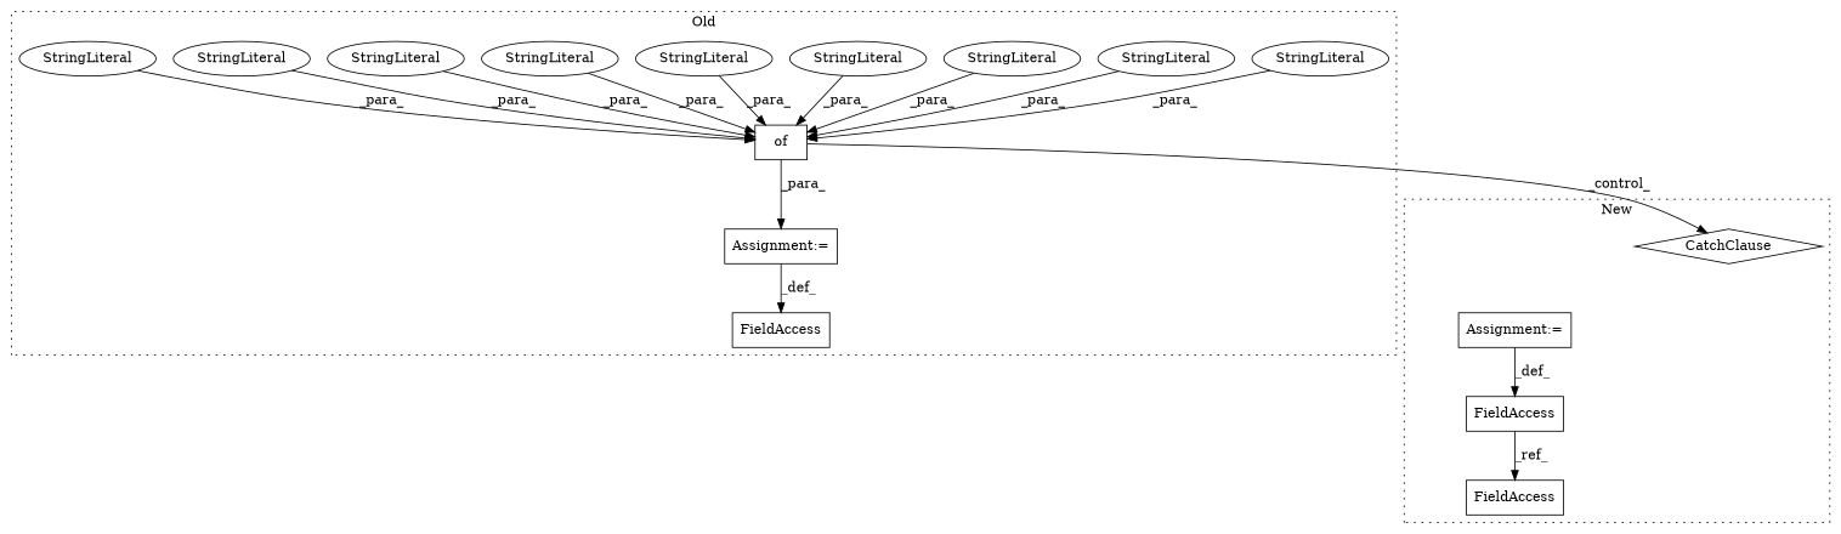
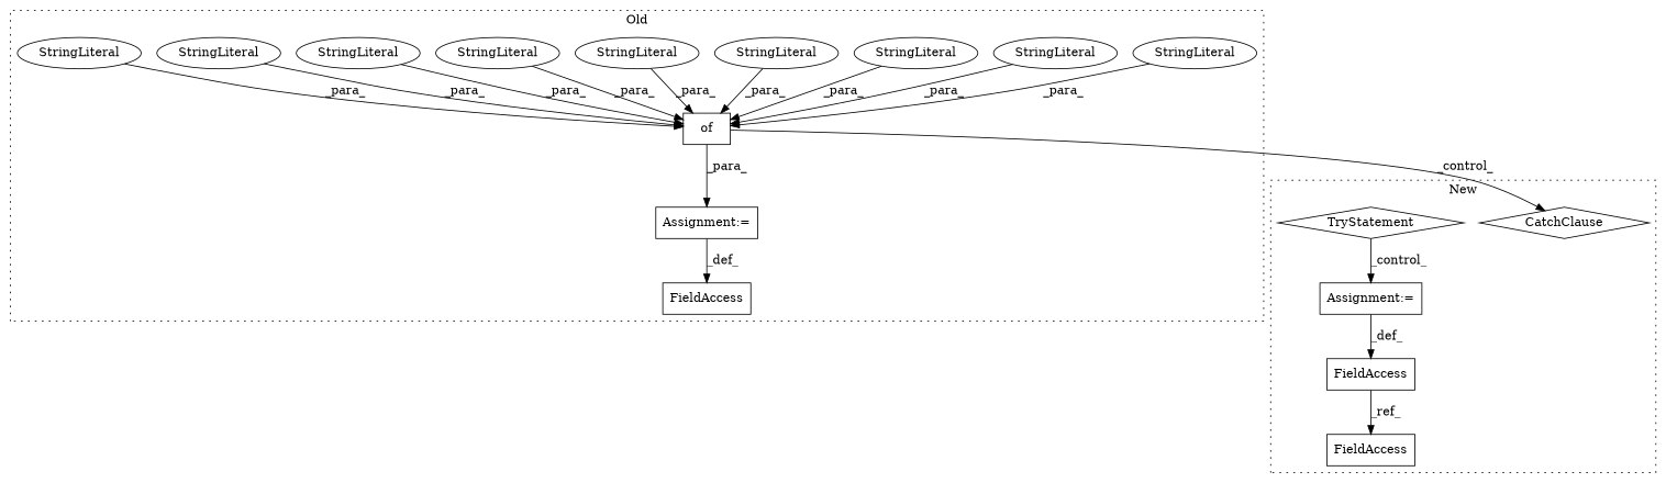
  digraph {
    node [a=45 l=15 shape=ellipse]
    n1 [a=32 l="3,1" label=of s="2239,2680" shape=box]
    n2 [label=StringLiteral s=2588]
    n3 [label=StringLiteral s=2658]
    n4 [l=6 label=StringLiteral s=2674]
    n5 [l=13 label=StringLiteral s=2540]
    n6 [l=17 label=StringLiteral s=2398]
    n7 [l=17 label=StringLiteral s=2266]
    n8 [l=17 label=StringLiteral s=2425]
    n9 [label=StringLiteral s=2242]
    n10 [a=7 l=1 label="Assignment:=" s=2234 shape=box]
    n11 [label=StringLiteral s=2563]
    n12 [a=22 l=18 label=FieldAccess s=2216 shape=box]
    n13 [a=12 l="11,2" label=CatchClause s="2453,2501" shape=diamond]
+   n14 [a=54 l=4 label=TryStatement s=2385 shape=diamond]
    n15 [a=7 l=1 label="Assignment:=" s=2404 shape=box]
    n16 [a=22 l=7 label=FieldAccess s=2397 shape=box]
    n17 [a=22 l=7 label=FieldAccess s=2541 shape=box]
    subgraph cluster_1 {
      label=Old
      style=dotted
      n1
      n2
      n3
      n4
      n5
      n6
      n7
      n8
      n9
      n10
      n11
      n12
    }
    subgraph cluster_2 {
      label=New
      style=dotted
      n13
+     n14
      n15
      n16
      n17
    }
    n1 -> n10 [label=_para_]
    n1 -> n13 [label=_control_]
    n2 -> n1 [label=_para_]
    n3 -> n1 [label=_para_]
    n4 -> n1 [label=_para_]
    n5 -> n1 [label=_para_]
    n6 -> n1 [label=_para_]
    n7 -> n1 [label=_para_]
    n8 -> n1 [label=_para_]
    n9 -> n1 [label=_para_]
    n10 -> n12 [label=_def_]
    n11 -> n1 [label=_para_]
+   n14 -> n15 [label=_control_]
    n15 -> n16 [label=_def_]
    n16 -> n17 [label=_ref_]
  }
